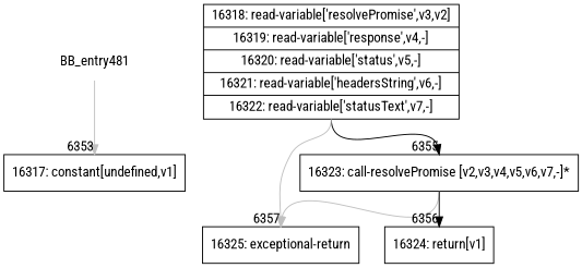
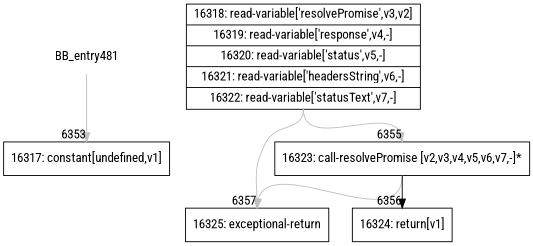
  digraph {
    fontname="Roboto Condensed"
    rankdir=TD
    node [fontname="Roboto Condensed" shape=record]
    edge [color=gray fontname="Roboto Condensed" headport=n tailport=s]
    BB_entry481 [shape=none]
    n2 [label="{16317: constant[undefined,v1]}"]
    n3 [label="{16318: read-variable['resolvePromise',v3,v2]|16319: read-variable['response',v4,-]|16320: read-variable['status',v5,-]|16321: read-variable['headersString',v6,-]|16322: read-variable['statusText',v7,-]}"]
    n4 [label="{16323: call-resolvePromise [v2,v3,v4,v5,v6,v7,-]*}"]
    n5 [label="{16325: exceptional-return}"]
    n6 [label="{16324: return[v1]}"]
    BB_entry481 -> n2 [headlabel="    6353"]
-   n3 -> n4 [headlabel="      6355" color=""]
+   n3 -> n4 [headlabel="      6355"]
    n3 -> n5 [headlabel="      6357"]
    n4 -> n5
    n4 -> n6 [headlabel="      6356" color=""]
  }
